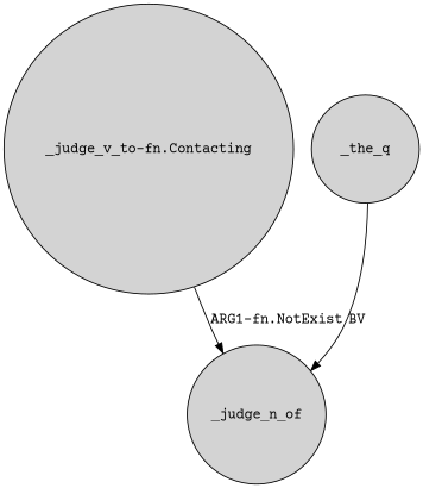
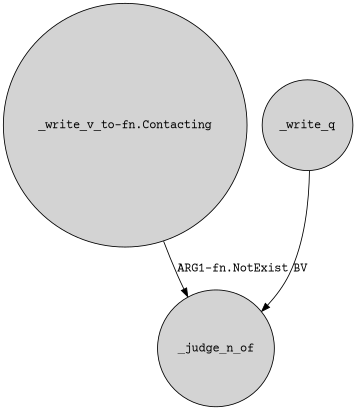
  digraph {
    fontname="Courier Prime"
    node [fontname="Courier Prime" shape=circle style=filled]
    edge [fontname="Courier Prime"]
-   "_write_v_to-fn.Contacting" [label="_judge_v_to-fn.Contacting"]
+   "_write_v_to-fn.Contacting"
    _judge_n_of
-   _the_q
+   _the_q [label=_write_q]
    "_write_v_to-fn.Contacting" -> _judge_n_of [label="ARG1-fn.NotExist"]
    _the_q -> _judge_n_of [label=BV]
  }
